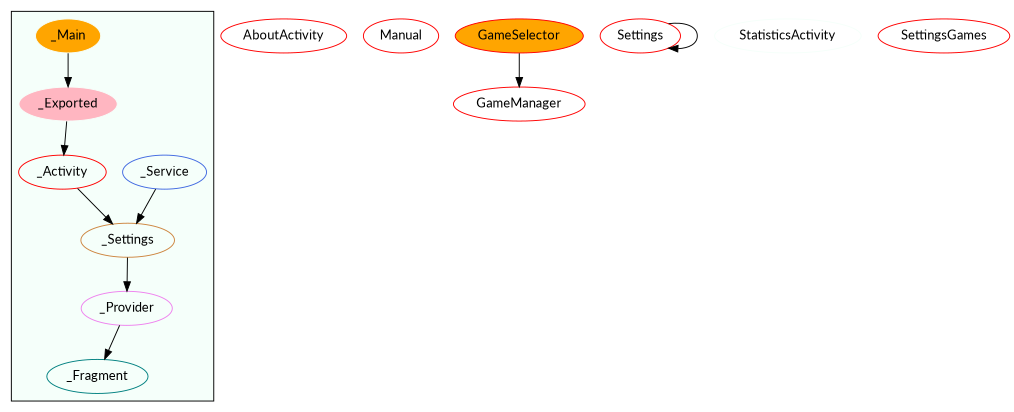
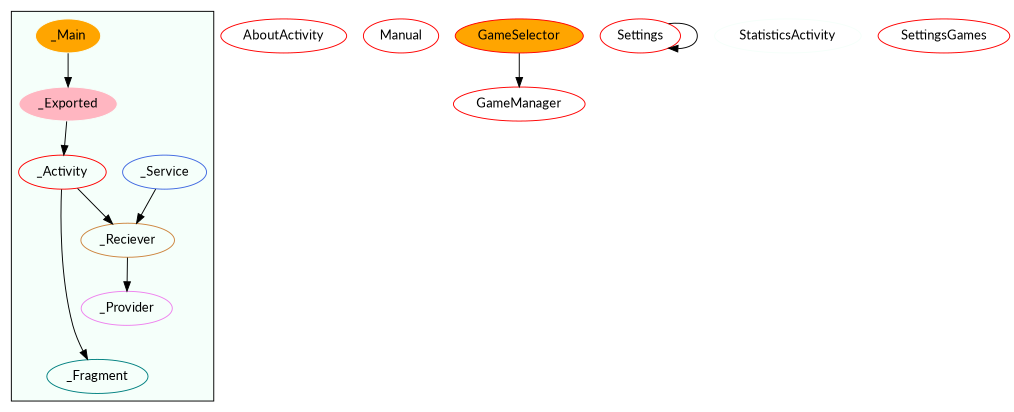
  digraph {
    fontname=Lato
    node [color=red fontname=Lato]
    edge [fontname=Lato]
    _Activity
    _Service [color=royalblue]
-   _Reciever [color=peru label=_Settings]
+   _Reciever [color=peru]
    _Provider [color=violet]
    _Fragment [color=teal]
    _Main [color=mintcream fillcolor=orange style=filled]
    _Exported [color=mintcream fillcolor=lightpink style=filled]
    AboutActivity
    Manual
    GameSelector [fillcolor=orange style=filled]
    GameManager
    Settings
    StatisticsActivity [color=mintcream]
    SettingsGames
    subgraph cluster_1 {
      bgcolor=mintcream
      _Activity
      _Service
      _Reciever
      _Provider
      _Fragment
      _Main
      _Exported
    }
    _Activity -> _Reciever
    _Service -> _Reciever
    _Reciever -> _Provider
-   _Provider -> _Fragment
+   _Activity -> _Fragment
    _Main -> _Exported
    _Exported -> _Activity
    GameSelector -> GameManager
    Settings -> Settings
  }
